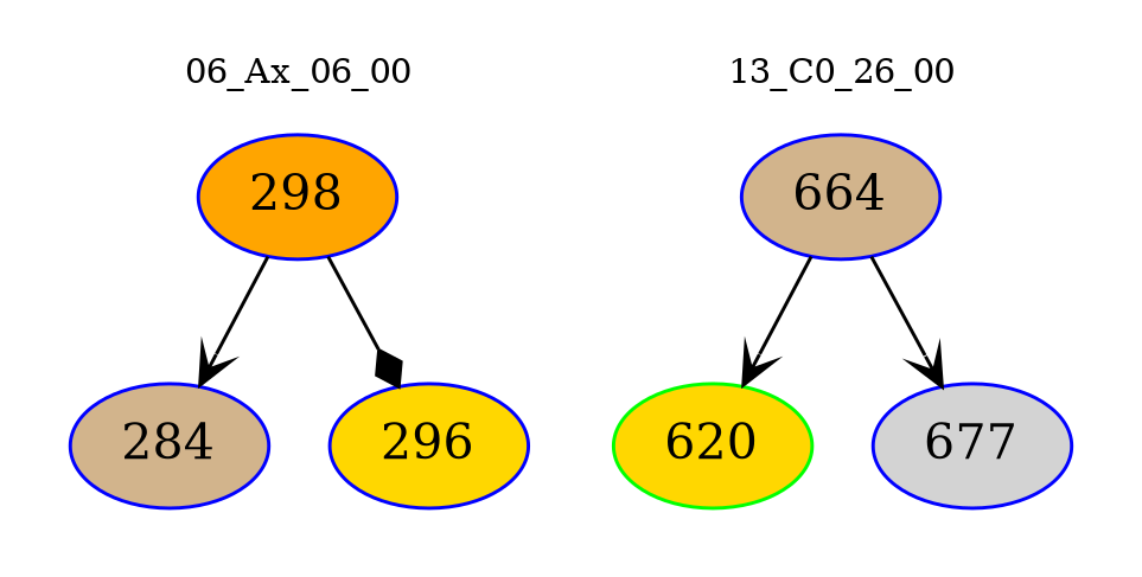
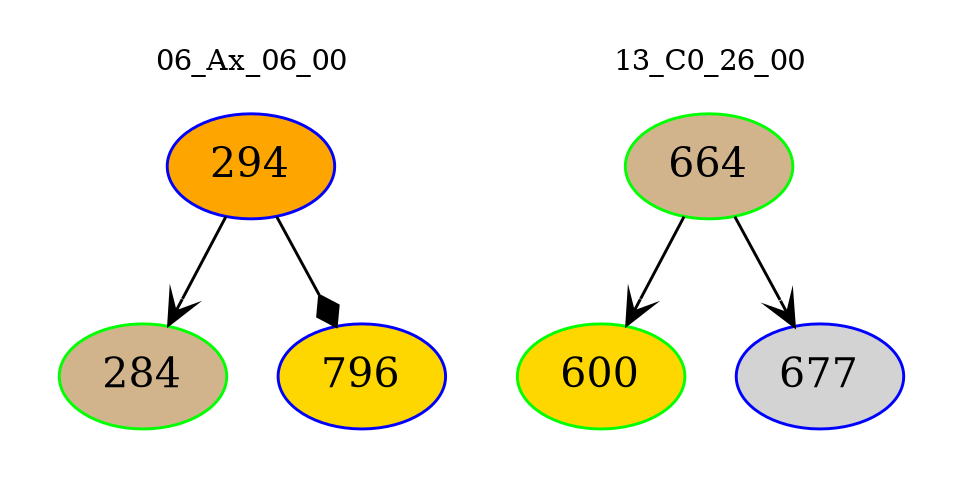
  digraph {
    node [color=blue fillcolor=tan style=filled]
    edge [arrowhead=vee color=black]
-   n1 [fillcolor=orange label=298]
-   n2 [label=284]
-   n3 [fillcolor=gold label=296]
-   n4 [label=664]
-   n5 [color=green fillcolor=gold label=620]
+   n1 [fillcolor=orange label=294]
+   n2 [color=green label=284]
+   n3 [fillcolor=gold label=796]
+   n4 [color=green label=664]
+   n5 [color=green fillcolor=gold label=600]
    n6 [fillcolor=lightgrey label=677]
    subgraph cluster_1 {
      color=white
      fontsize=10
      label="06_Ax_06_00"
      n1
      n2
      n3
    }
    subgraph cluster_2 {
      color=white
      fontsize=10
      label="13_C0_26_00"
      n4
      n5
      n6
    }
    n1 -> n2
    n1 -> n3 [arrowhead=diamond]
    n4 -> n5
    n4 -> n6
  }
